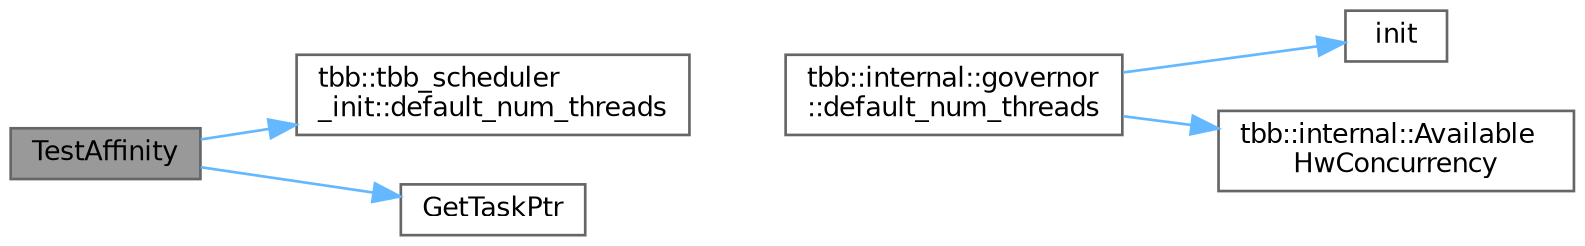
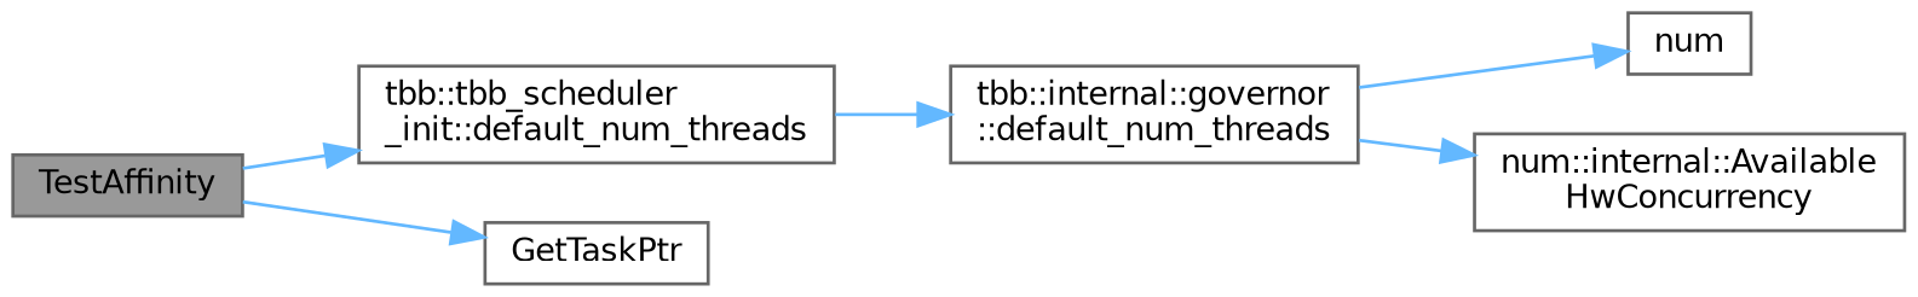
  digraph {
    rankdir=LR
    node [color=grey40 fillcolor=white fontname=Helvetica fontsize=10 shape=box style=filled]
    edge [color=steelblue1 fontname=Helvetica fontsize=10 labelfontname=Helvetica labelfontsize=10 style=solid]
    n1 [color=gray40 fillcolor=grey60 fontcolor=black height=0.2 label=TestAffinity width=0.4]
    n2 [height=0.2 label="tbb::tbb_scheduler\l_init::default_num_threads" width=0.4]
    n3 [height=0.2 label=GetTaskPtr width=0.4]
    n4 [height=0.2 label="tbb::internal::governor\l::default_num_threads" width=0.4]
-   n5 [height=0.2 label=init width=0.4]
-   n6 [height=0.2 label="tbb::internal::Available\lHwConcurrency" width=0.4]
+   n5 [height=0.2 label=num width=0.4]
+   n6 [height=0.2 label="num::internal::Available\lHwConcurrency" width=0.4]
    n1 -> n2
    n1 -> n3
+   n2 -> n4
    n4 -> n5
    n4 -> n6
  }
